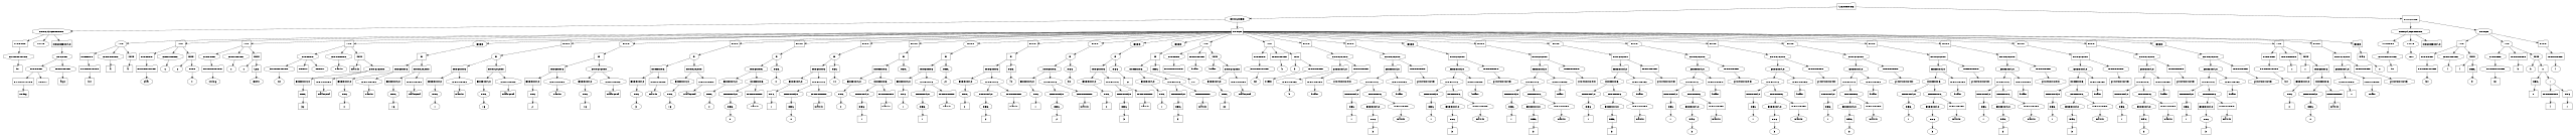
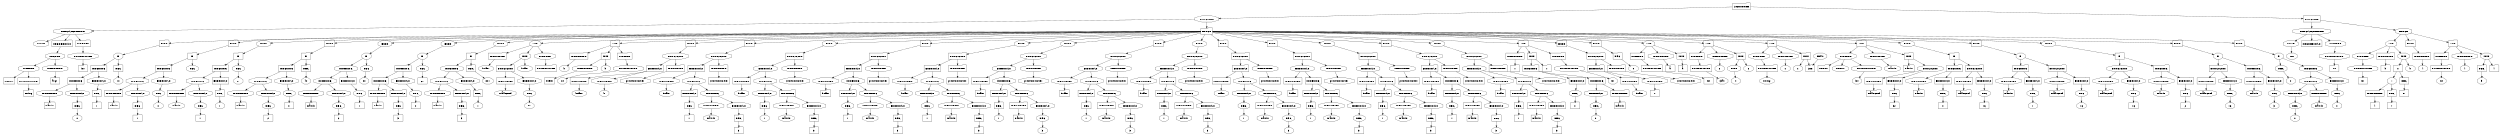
  digraph {
    node [shape=octagon]
    n1 [label=SIGNATURE shape=folder]
    n2 [label=FUNC_DEF]
    n3 [label=FUNC_DEF shape=folder]
    n4 [label=FUNC_SIGNATURE]
    n5 [label=BLOCK shape=folder]
    n6 [label=FUNC_SIGNATURE]
    n7 [label=BLOCK]
    n8 [label=TYPEREF shape=folder]
    n9 [label=NAME]
    n10 [label=ARGDEF_LIST shape=folder]
    n11 [label=VAR]
    n12 [label=VAR shape=folder]
    n13 [label=VAR shape=folder]
    n14 [label=VAR shape=folder]
    n15 [label=EXPR]
    n16 [label=EXPR shape=folder]
    n17 [label=EXPR]
    n18 [label=EXPR shape=folder]
    n19 [label=EXPR shape=folder]
    n20 [label=EXPR shape=folder]
    n21 [label=EXPR shape=folder]
    n22 [label=EXPR]
    n23 [label=EXPR shape=folder]
    n24 [label=EXPR]
    n25 [label=EXPR]
    n26 [label=EXPR]
    n27 [label=VAR]
    n28 [label=VAR shape=folder]
    n29 [label=EXPR shape=folder]
    n30 [label=EXPR shape=folder]
    n31 [label=EXPR]
    n32 [label=EXPR shape=folder]
    n33 [label=EXPR]
    n34 [label=EXPR]
    n35 [label=EXPR shape=folder]
    n36 [label=EXPR]
    n37 [label=EXPR shape=folder]
    n38 [label=EXPR shape=folder]
    n39 [label=EXPR]
    n40 [label=EXPR shape=folder]
    n41 [label=EXPR]
    n42 [label=VAR shape=folder]
    n43 [label=EXPR shape=folder]
    n44 [label=EXPR shape=folder]
    n45 [label=BUILTIN_TYPE]
    n46 [label=ARGDEF]
    n47 [label=int shape=folder]
    n48 [label=TYPEREF]
    n49 [label=IDENTIFIER]
    n50 [label=BUILTIN_TYPE shape=folder]
    n51 [label=ARRAY shape=folder]
    n52 [label=args shape=folder]
    n53 [label=string shape=folder]
    n54 [label=TYPEREF shape=folder]
    n55 [label=IDENTIFIER]
    n56 [label=INIT shape=folder]
    n57 [label=TYPEREF shape=folder]
    n58 [label=IDENTIFIER]
    n59 [label=INIT shape=folder]
    n60 [label=TYPEREF]
    n61 [label=IDENTIFIER]
    n62 [label=INIT shape=folder]
    n63 [label=TYPEREF]
    n64 [label=IDENTIFIER]
    n65 [label=INIT shape=folder]
    n66 [label="=" shape=folder]
    n67 [label="="]
    n68 [label="=" shape=folder]
    n69 [label="="]
    n70 [label="="]
    n71 [label="="]
    n72 [label="=" shape=folder]
    n73 [label="=" shape=folder]
    n74 [label="=" shape=folder]
    n75 [label="="]
    n76 [label="="]
    n77 [label="=" shape=folder]
    n78 [label=TYPEREF]
    n79 [label=IDENTIFIER shape=folder]
    n80 [label=INIT]
    n81 [label=TYPEREF shape=folder]
    n82 [label=IDENTIFIER shape=folder]
    n83 [label=INIT shape=folder]
    n84 [label=FUNC_CALL]
    n85 [label=FUNC_CALL]
    n86 [label=FUNC_CALL shape=folder]
    n87 [label=FUNC_CALL shape=folder]
    n88 [label=FUNC_CALL shape=folder]
    n89 [label=FUNC_CALL]
    n90 [label=FUNC_CALL]
    n91 [label=FUNC_CALL]
    n92 [label=FUNC_CALL shape=folder]
    n93 [label=FUNC_CALL shape=folder]
    n94 [label=FUNC_CALL shape=folder]
    n95 [label=FUNC_CALL]
    n96 [label=FUNC_CALL]
    n97 [label=TYPEREF shape=folder]
    n98 [label=IDENTIFIER shape=folder]
    n99 [label=INIT shape=folder]
    n100 [label=FUNC_CALL shape=folder]
    n101 [label=DEC shape=folder]
    n102 [label=BUILTIN_TYPE shape=folder]
    n103 [label=a shape=folder]
    n104 [label=a shape=folder]
    n105 [label=int shape=folder]
    n106 [label=BUILTIN_TYPE shape=folder]
    n107 [label=c]
    n108 [label=c]
    n109 [label=TYPE]
    n110 [label=char]
    n111 [label="'i'"]
    n112 [label=BUILTIN_TYPE shape=folder]
    n113 [label=s]
    n114 [label=s]
    n115 [label=STR shape=folder]
    n116 [label=string]
    n117 [label=Hello]
    n118 [label=BUILTIN_TYPE]
    n119 [label=ARRAY shape=folder]
    n120 [label=ARRAY]
    n121 [label=matrix]
    n122 [label=matrix shape=folder]
    n123 [label=FUNC_CALL]
    n124 [label=int]
    n125 [label=EXPR_LIST shape=folder]
    n126 [label=IDENTIFIER shape=folder]
    n127 [label=DEC shape=folder]
    n128 [label=__allocRef shape=folder]
    n129 [label=32 shape=folder]
    n130 [label=INDEXING shape=folder]
    n131 [label=FUNC_CALL shape=folder]
    n132 [label=EXPR_LIST shape=folder]
    n133 [label=IDENTIFIER]
    n134 [label=EXPR_LIST shape=folder]
    n135 [label=IDENTIFIER shape=folder]
    n136 [label=DEC]
    n137 [label=matrix shape=folder]
    n138 [label=0 shape=folder]
    n139 [label=DEC]
    n140 [label=__allocRef shape=folder]
    n141 [label=16 shape=folder]
    n142 [label=INDEXING shape=folder]
    n143 [label=FUNC_CALL shape=folder]
    n144 [label=EXPR_LIST shape=folder]
    n145 [label=IDENTIFIER]
    n146 [label=EXPR_LIST shape=folder]
    n147 [label=IDENTIFIER]
    n148 [label=DEC]
    n149 [label=matrix shape=folder]
    n150 [label=1]
    n151 [label=DEC]
    n152 [label=__allocRef shape=folder]
    n153 [label=16]
    n154 [label=INDEXING shape=folder]
    n155 [label=FUNC_CALL]
    n156 [label=EXPR_LIST shape=folder]
    n157 [label=IDENTIFIER]
    n158 [label=EXPR_LIST]
    n159 [label=IDENTIFIER]
    n160 [label=DEC shape=folder]
    n161 [label=matrix]
    n162 [label=2 shape=folder]
    n163 [label=DEC]
    n164 [label=__allocRef shape=folder]
    n165 [label=16 shape=folder]
    n166 [label=INDEXING shape=folder]
    n167 [label=FUNC_CALL shape=folder]
    n168 [label=EXPR_LIST shape=folder]
    n169 [label=IDENTIFIER shape=folder]
    n170 [label=EXPR_LIST]
    n171 [label=IDENTIFIER shape=folder]
    n172 [label=DEC]
    n173 [label=matrix]
    n174 [label=3]
    n175 [label=DEC]
    n176 [label=__allocRef]
    n177 [label=16]
    n178 [label=INDEXING]
    n179 [label=DEC]
    n180 [label=EXPR_LIST]
    n181 [label=INDEXING]
    n182 [label=0]
    n183 [label=DEC]
    n184 [label=EXPR_LIST]
    n185 [label=IDENTIFIER shape=folder]
    n186 [label=0]
    n187 [label=DEC]
    n188 [label=matrix]
    n189 [label=0]
    n190 [label=INDEXING shape=folder]
    n191 [label=DEC shape=folder]
    n192 [label=EXPR_LIST]
    n193 [label=INDEXING shape=folder]
    n194 [label=10]
    n195 [label=DEC shape=folder]
    n196 [label=EXPR_LIST]
    n197 [label=IDENTIFIER]
    n198 [label=1 shape=folder]
    n199 [label=DEC shape=folder]
    n200 [label=matrix shape=folder]
    n201 [label=0]
    n202 [label=INDEXING shape=folder]
    n203 [label=DEC]
    n204 [label=EXPR_LIST]
    n205 [label=INDEXING]
    n206 [label=DEC]
    n207 [label=EXPR_LIST]
    n208 [label=IDENTIFIER shape=folder]
    n209 [label=0]
    n210 [label=DEC shape=folder]
    n211 [label=matrix shape=folder]
    n212 [label=1 shape=folder]
    n213 [label=INDEXING shape=folder]
    n214 [label=DEC]
    n215 [label=EXPR_LIST shape=folder]
    n216 [label=INDEXING]
    n217 [label=21]
    n218 [label=DEC shape=folder]
    n219 [label=EXPR_LIST]
    n220 [label=IDENTIFIER shape=folder]
    n221 [label=1]
    n222 [label=DEC]
    n223 [label=matrix]
    n224 [label=1 shape=folder]
    n225 [label=INDEXING shape=folder]
    n226 [label=DEC shape=folder]
    n227 [label=EXPR_LIST]
    n228 [label=INDEXING]
    n229 [label=40]
    n230 [label=DEC]
    n231 [label=EXPR_LIST]
    n232 [label=IDENTIFIER]
    n233 [label=0 shape=folder]
    n234 [label=DEC]
    n235 [label=matrix shape=folder]
    n236 [label=2 shape=folder]
    n237 [label=INDEXING]
    n238 [label=DEC]
    n239 [label=EXPR_LIST shape=folder]
    n240 [label=INDEXING]
    n241 [label=50]
    n242 [label=DEC]
    n243 [label=EXPR_LIST]
    n244 [label=IDENTIFIER]
    n245 [label=1 shape=folder]
    n246 [label=DEC]
    n247 [label=matrix shape=folder]
    n248 [label=2 shape=folder]
    n249 [label=INDEXING shape=folder]
    n250 [label=DEC]
    n251 [label=EXPR_LIST]
    n252 [label=INDEXING shape=folder]
    n253 [label=60 shape=folder]
    n254 [label=DEC]
    n255 [label=EXPR_LIST shape=folder]
    n256 [label=IDENTIFIER shape=folder]
    n257 [label=0 shape=folder]
    n258 [label=DEC shape=folder]
    n259 [label=matrix shape=folder]
    n260 [label=3 shape=folder]
    n261 [label=INDEXING]
    n262 [label=DEC shape=folder]
    n263 [label=EXPR_LIST]
    n264 [label=INDEXING]
    n265 [label=801]
    n266 [label=DEC shape=folder]
    n267 [label=EXPR_LIST shape=folder]
    n268 [label=IDENTIFIER]
    n269 [label=1]
    n270 [label=DEC shape=folder]
    n271 [label=matrix shape=folder]
    n272 [label=3 shape=folder]
    n273 [label=BUILTIN_TYPE shape=folder]
    n274 [label=buffer]
    n275 [label=buffer]
    n276 [label=FUNC_CALL shape=folder]
    n277 [label=EXPR_LIST]
    n278 [label=IDENTIFIER shape=folder]
    n279 [label=DEC]
    n280 [label=__allocRef]
-   n281 [label=80 shape=folder]
+   n281 [label=80]
    n282 [label=BUILTIN_TYPE]
    n283 [label=b]
    n284 [label=b]
    n285 [label=IDENTIFIER]
    n286 [label=int]
    n287 [label=buffer shape=folder]
    n288 [label=EXPR_LIST shape=folder]
    n289 [label=IDENTIFIER shape=folder]
    n290 [label=IDENTIFIER]
    n291 [label=IDENTIFIER shape=folder]
    n292 [label=printlnNumber]
    n293 [label=b]
    n294 [label=buffer]
    n295 [label=EXPR_LIST shape=folder]
    n296 [label=IDENTIFIER shape=folder]
    n297 [label=INDEXING]
    n298 [label=IDENTIFIER]
    n299 [label=printlnNumber shape=folder]
    n300 [label=EXPR_LIST shape=folder]
    n301 [label=INDEXING]
    n302 [label=buffer]
    n303 [label=DEC shape=folder]
    n304 [label=EXPR_LIST]
    n305 [label=IDENTIFIER]
    n306 [label=1 shape=folder]
    n307 [label=DEC shape=folder]
    n308 [label=matrix]
    n309 [label=3 shape=folder]
    n310 [label=EXPR_LIST]
    n311 [label=IDENTIFIER]
    n312 [label=INDEXING]
    n313 [label=IDENTIFIER shape=folder]
    n314 [label=printlnNumber]
    n315 [label=EXPR_LIST]
    n316 [label=INDEXING shape=folder]
    n317 [label=buffer]
    n318 [label=DEC shape=folder]
    n319 [label=EXPR_LIST]
    n320 [label=IDENTIFIER]
    n321 [label=1]
    n322 [label=DEC shape=folder]
    n323 [label=matrix]
    n324 [label=3 shape=folder]
    n325 [label=EXPR_LIST shape=folder]
    n326 [label=IDENTIFIER]
    n327 [label=INDEXING]
    n328 [label=IDENTIFIER]
    n329 [label=printlnNumber shape=folder]
    n330 [label=EXPR_LIST shape=folder]
    n331 [label=INDEXING]
    n332 [label=buffer shape=folder]
    n333 [label=DEC]
    n334 [label=EXPR_LIST]
    n335 [label=IDENTIFIER]
    n336 [label=1 shape=folder]
    n337 [label=DEC shape=folder]
    n338 [label=matrix]
    n339 [label=3 shape=folder]
    n340 [label=EXPR_LIST shape=folder]
    n341 [label=IDENTIFIER shape=folder]
    n342 [label=INDEXING]
    n343 [label=IDENTIFIER]
    n344 [label=printlnNumber shape=folder]
    n345 [label=EXPR_LIST]
    n346 [label=INDEXING]
    n347 [label=buffer]
    n348 [label=DEC]
    n349 [label=EXPR_LIST]
    n350 [label=IDENTIFIER]
    n351 [label=1 shape=folder]
    n352 [label=DEC shape=folder]
    n353 [label=matrix shape=folder]
    n354 [label=3 shape=folder]
    n355 [label=EXPR_LIST]
    n356 [label=IDENTIFIER]
    n357 [label=INDEXING]
    n358 [label=IDENTIFIER shape=folder]
    n359 [label=printlnNumber]
    n360 [label=EXPR_LIST shape=folder]
    n361 [label=INDEXING]
    n362 [label=buffer shape=folder]
    n363 [label=DEC shape=folder]
    n364 [label=EXPR_LIST]
    n365 [label=IDENTIFIER shape=folder]
    n366 [label=1]
    n367 [label=DEC]
    n368 [label=matrix shape=folder]
    n369 [label=3]
    n370 [label=EXPR_LIST]
    n371 [label=IDENTIFIER]
    n372 [label=INDEXING]
    n373 [label=IDENTIFIER]
    n374 [label=printlnNumber shape=folder]
    n375 [label=EXPR_LIST shape=folder]
    n376 [label=INDEXING]
    n377 [label=buffer shape=folder]
    n378 [label=DEC shape=folder]
    n379 [label=EXPR_LIST]
    n380 [label=IDENTIFIER shape=folder]
    n381 [label=1]
    n382 [label=DEC shape=folder]
    n383 [label=matrix]
    n384 [label=3]
    n385 [label=EXPR_LIST]
    n386 [label=IDENTIFIER]
    n387 [label=INDEXING shape=folder]
    n388 [label=IDENTIFIER]
    n389 [label=printlnNumber]
    n390 [label=EXPR_LIST shape=folder]
    n391 [label=INDEXING]
    n392 [label=buffer shape=folder]
    n393 [label=DEC shape=folder]
    n394 [label=EXPR_LIST]
    n395 [label=IDENTIFIER shape=folder]
    n396 [label=1]
    n397 [label=DEC shape=folder]
    n398 [label=matrix]
    n399 [label=3]
    n400 [label=EXPR_LIST shape=folder]
    n401 [label=IDENTIFIER]
    n402 [label=INDEXING]
    n403 [label=IDENTIFIER shape=folder]
    n404 [label=printlnNumber shape=folder]
    n405 [label=EXPR_LIST]
    n406 [label=INDEXING]
    n407 [label=buffer]
    n408 [label=DEC]
    n409 [label=EXPR_LIST]
    n410 [label=IDENTIFIER shape=folder]
    n411 [label=1]
    n412 [label=DEC]
    n413 [label=matrix]
    n414 [label=3]
    n415 [label=EXPR_LIST]
    n416 [label=IDENTIFIER]
    n417 [label=INDEXING shape=folder]
    n418 [label=IDENTIFIER shape=folder]
    n419 [label=printlnNumber]
    n420 [label=EXPR_LIST shape=folder]
    n421 [label=INDEXING shape=folder]
    n422 [label=buffer shape=folder]
    n423 [label=DEC shape=folder]
    n424 [label=EXPR_LIST]
    n425 [label=IDENTIFIER]
    n426 [label=1]
    n427 [label=DEC]
    n428 [label=matrix]
    n429 [label=3 shape=folder]
    n430 [label=EXPR_LIST]
    n431 [label=IDENTIFIER]
    n432 [label=INDEXING shape=folder]
    n433 [label=IDENTIFIER shape=folder]
    n434 [label=printlnNumber shape=folder]
    n435 [label=EXPR_LIST shape=folder]
    n436 [label=INDEXING]
    n437 [label=buffer shape=folder]
    n438 [label=DEC shape=folder]
    n439 [label=EXPR_LIST]
    n440 [label=IDENTIFIER]
    n441 [label=1]
    n442 [label=DEC shape=folder]
    n443 [label=matrix]
    n444 [label=3 shape=folder]
    n445 [label=EXPR_LIST shape=folder]
    n446 [label=IDENTIFIER shape=folder]
    n447 [label=INDEXING shape=folder]
    n448 [label=IDENTIFIER shape=folder]
    n449 [label=printlnNumber shape=folder]
    n450 [label=EXPR_LIST shape=folder]
    n451 [label=INDEXING]
    n452 [label=buffer shape=folder]
    n453 [label=DEC]
    n454 [label=EXPR_LIST]
    n455 [label=IDENTIFIER shape=folder]
    n456 [label=1 shape=folder]
    n457 [label=DEC shape=folder]
    n458 [label=matrix shape=folder]
    n459 [label=3]
    n460 [label=EXPR_LIST]
    n461 [label=IDENTIFIER shape=folder]
    n462 [label=INDEXING shape=folder]
    n463 [label=IDENTIFIER]
    n464 [label=printlnNumber]
    n465 [label=EXPR_LIST shape=folder]
    n466 [label=INDEXING]
    n467 [label=buffer shape=folder]
    n468 [label=DEC shape=folder]
    n469 [label=EXPR_LIST shape=folder]
    n470 [label=IDENTIFIER shape=folder]
    n471 [label=1 shape=folder]
    n472 [label=DEC]
    n473 [label=matrix shape=folder]
    n474 [label=3 shape=folder]
    n475 [label=BUILTIN_TYPE]
    n476 [label=v shape=folder]
    n477 [label=v shape=folder]
    n478 [label=INDEXING shape=folder]
    n479 [label=int]
    n480 [label=EXPR_LIST shape=folder]
    n481 [label=INDEXING shape=folder]
    n482 [label=DEC]
    n483 [label=EXPR_LIST]
    n484 [label=IDENTIFIER shape=folder]
    n485 [label=0 shape=folder]
    n486 [label=DEC]
    n487 [label=matrix shape=folder]
    n488 [label=0]
    n489 [label=EXPR_LIST shape=folder]
    n490 [label=IDENTIFIER shape=folder]
    n491 [label=IDENTIFIER]
    n492 [label=IDENTIFIER shape=folder]
    n493 [label=printlnNumber]
    n494 [label=v shape=folder]
    n495 [label=buffer]
    n496 [label=0]
    n497 [label=TYPEREF]
    n498 [label=NAME]
    n499 [label=ARGDEF_LIST shape=folder]
    n500 [label=VAR shape=folder]
    n501 [label=VAR]
    n502 [label=EXPR shape=folder]
    n503 [label=BUILTIN_TYPE]
    n504 [label=test]
    n505 [label=int shape=folder]
    n506 [label=TYPEREF shape=folder]
    n507 [label=IDENTIFIER]
    n508 [label=INIT]
    n509 [label=TYPEREF]
    n510 [label=IDENTIFIER shape=folder]
    n511 [label=INIT]
    n512 [label=IDENTIFIER shape=folder]
    n513 [label=BUILTIN_TYPE shape=folder]
    n514 [label=l]
    n515 [label=l shape=folder]
    n516 [label=DEC shape=folder]
    n517 [label=int]
    n518 [label=9]
    n519 [label=BUILTIN_TYPE]
    n520 [label=b shape=folder]
    n521 [label=b]
    n522 [label="+" shape=folder]
    n523 [label=int shape=folder]
    n524 [label=DEC shape=folder]
    n525 [label="*"]
    n526 [label=8 shape=folder]
    n527 [label=IDENTIFIER shape=folder]
    n528 [label=DEC shape=folder]
    n529 [label=l shape=folder]
    n530 [label=7 shape=folder]
    n531 [label=l]
    n1 -> n2
    n1 -> n3
    n2 -> n4
    n2 -> n5
    n3 -> n6
    n3 -> n7
    n4 -> n8
    n4 -> n9
    n4 -> n10
    n5 -> n11
    n5 -> n12
    n5 -> n13
    n5 -> n14
    n5 -> n15
    n5 -> n16
    n5 -> n17
    n5 -> n18
    n5 -> n19
    n5 -> n20
    n5 -> n21
    n5 -> n22
    n5 -> n23
    n5 -> n24
    n5 -> n25
    n5 -> n26
    n5 -> n27
    n5 -> n28
    n5 -> n29
    n5 -> n30
    n5 -> n31
    n5 -> n32
    n5 -> n33
    n5 -> n34
    n5 -> n35
    n5 -> n36
    n5 -> n37
    n5 -> n38
    n5 -> n39
    n5 -> n40
    n5 -> n41
    n5 -> n42
    n5 -> n43
    n5 -> n44
    n6 -> n497
    n6 -> n498
    n6 -> n499
    n7 -> n500
    n7 -> n501
    n7 -> n502
    n8 -> n45
    n10 -> n46
    n11 -> n54
    n11 -> n55
    n11 -> n56
    n12 -> n57
    n12 -> n58
    n12 -> n59
    n13 -> n60
    n13 -> n61
    n13 -> n62
    n14 -> n63
    n14 -> n64
    n14 -> n65
    n15 -> n66
    n16 -> n67
    n17 -> n68
    n18 -> n69
    n19 -> n70
    n20 -> n71
    n21 -> n72
    n22 -> n73
    n23 -> n74
    n24 -> n75
    n25 -> n76
    n26 -> n77
    n27 -> n78
    n27 -> n79
    n27 -> n80
    n28 -> n81
    n28 -> n82
    n28 -> n83
    n29 -> n84
    n30 -> n85
    n31 -> n86
    n32 -> n87
    n33 -> n88
    n34 -> n89
    n35 -> n90
    n36 -> n91
    n37 -> n92
    n38 -> n93
    n39 -> n94
    n40 -> n95
    n41 -> n96
    n42 -> n97
    n42 -> n98
    n42 -> n99
    n43 -> n100
    n44 -> n101
    n45 -> n47
    n46 -> n48
    n46 -> n49
    n48 -> n50
    n48 -> n51
    n49 -> n52
    n50 -> n53
    n54 -> n102
    n55 -> n103
    n56 -> n104
    n57 -> n106
    n58 -> n107
    n59 -> n108
    n59 -> n109
    n60 -> n112
    n61 -> n113
    n62 -> n114
    n62 -> n115
    n63 -> n118
    n63 -> n119
    n63 -> n120
    n64 -> n121
    n65 -> n122
    n65 -> n123
    n66 -> n130
    n66 -> n131
    n67 -> n142
    n67 -> n143
    n68 -> n154
    n68 -> n155
    n69 -> n166
    n69 -> n167
    n70 -> n178
    n70 -> n179
    n71 -> n190
    n71 -> n191
    n72 -> n202
    n72 -> n203
    n73 -> n213
    n73 -> n214
    n74 -> n225
    n74 -> n226
    n75 -> n237
    n75 -> n238
    n76 -> n249
    n76 -> n250
    n77 -> n261
    n77 -> n262
    n78 -> n273
    n79 -> n274
    n80 -> n275
    n80 -> n276
    n81 -> n282
    n82 -> n283
    n83 -> n284
    n83 -> n285
    n84 -> n288
    n84 -> n289
    n85 -> n295
    n85 -> n296
    n86 -> n310
    n86 -> n311
    n87 -> n325
    n87 -> n326
    n88 -> n340
    n88 -> n341
    n89 -> n355
    n89 -> n356
    n90 -> n370
    n90 -> n371
    n91 -> n385
    n91 -> n386
    n92 -> n400
    n92 -> n401
    n93 -> n415
    n93 -> n416
    n94 -> n430
    n94 -> n431
    n95 -> n445
    n95 -> n446
    n96 -> n460
    n96 -> n461
    n97 -> n475
    n98 -> n476
    n99 -> n477
    n99 -> n478
    n100 -> n489
    n100 -> n490
    n101 -> n496
    n102 -> n105
    n106 -> n110
    n109 -> n111
    n112 -> n116
-   n115 -> n117
+   n117 -> n115
    n118 -> n124
    n123 -> n125
    n123 -> n126
    n125 -> n127
    n126 -> n128
    n127 -> n129
    n130 -> n132
    n130 -> n133
    n131 -> n134
    n131 -> n135
    n132 -> n136
    n133 -> n137
    n134 -> n139
    n135 -> n140
    n136 -> n138
    n139 -> n141
    n142 -> n144
    n142 -> n145
    n143 -> n146
    n143 -> n147
    n144 -> n148
    n145 -> n149
    n146 -> n151
    n147 -> n152
    n148 -> n150
    n151 -> n153
    n154 -> n156
    n154 -> n157
    n155 -> n158
    n155 -> n159
    n156 -> n160
    n157 -> n161
    n158 -> n163
    n159 -> n164
    n160 -> n162
    n163 -> n165
    n166 -> n168
    n166 -> n169
    n167 -> n170
    n167 -> n171
    n168 -> n172
    n169 -> n173
    n170 -> n175
    n171 -> n176
    n172 -> n174
    n175 -> n177
    n178 -> n180
    n178 -> n181
    n179 -> n182
    n180 -> n183
    n181 -> n184
    n181 -> n185
    n183 -> n186
    n184 -> n187
    n185 -> n188
    n187 -> n189
    n190 -> n192
    n190 -> n193
    n191 -> n194
    n192 -> n195
    n193 -> n196
    n193 -> n197
    n195 -> n198
    n196 -> n199
    n197 -> n200
    n199 -> n201
    n202 -> n204
    n202 -> n205
    n204 -> n206
    n205 -> n207
    n205 -> n208
    n206 -> n209
    n207 -> n210
    n208 -> n211
    n210 -> n212
    n213 -> n215
    n213 -> n216
    n214 -> n217
    n215 -> n218
    n216 -> n219
    n216 -> n220
    n218 -> n221
    n219 -> n222
    n220 -> n223
    n222 -> n224
    n225 -> n227
    n225 -> n228
    n226 -> n229
    n227 -> n230
    n228 -> n231
    n228 -> n232
    n230 -> n233
    n231 -> n234
    n232 -> n235
    n234 -> n236
    n237 -> n239
    n237 -> n240
    n238 -> n241
    n239 -> n242
    n240 -> n243
    n240 -> n244
    n242 -> n245
    n243 -> n246
    n244 -> n247
    n246 -> n248
    n249 -> n251
    n249 -> n252
    n250 -> n253
    n251 -> n254
    n252 -> n255
    n252 -> n256
    n254 -> n257
    n255 -> n258
    n256 -> n259
    n258 -> n260
    n261 -> n263
    n261 -> n264
    n262 -> n265
    n263 -> n266
    n264 -> n267
    n264 -> n268
    n266 -> n269
    n267 -> n270
    n268 -> n271
    n270 -> n272
    n276 -> n277
    n276 -> n278
    n277 -> n279
    n278 -> n280
    n279 -> n281
    n282 -> n286
    n285 -> n287
    n288 -> n290
    n288 -> n291
    n289 -> n292
    n290 -> n293
    n291 -> n294
    n295 -> n297
    n295 -> n298
    n296 -> n299
    n297 -> n300
    n297 -> n301
    n298 -> n302
    n300 -> n303
    n301 -> n304
    n301 -> n305
    n303 -> n306
    n304 -> n307
    n305 -> n308
    n307 -> n309
    n310 -> n312
    n310 -> n313
    n311 -> n314
    n312 -> n315
    n312 -> n316
    n313 -> n317
    n315 -> n318
    n316 -> n319
    n316 -> n320
    n318 -> n321
    n319 -> n322
    n320 -> n323
    n322 -> n324
    n325 -> n327
    n325 -> n328
    n326 -> n329
    n327 -> n330
    n327 -> n331
    n328 -> n332
    n330 -> n333
    n331 -> n334
    n331 -> n335
    n333 -> n336
    n334 -> n337
    n335 -> n338
    n337 -> n339
    n340 -> n342
    n340 -> n343
    n341 -> n344
    n342 -> n345
    n342 -> n346
    n343 -> n347
    n345 -> n348
    n346 -> n349
    n346 -> n350
    n348 -> n351
    n349 -> n352
    n350 -> n353
    n352 -> n354
    n355 -> n357
    n355 -> n358
    n356 -> n359
    n357 -> n360
    n357 -> n361
    n358 -> n362
    n360 -> n363
    n361 -> n364
    n361 -> n365
    n363 -> n366
    n364 -> n367
    n365 -> n368
    n367 -> n369
    n370 -> n372
    n370 -> n373
    n371 -> n374
    n372 -> n375
    n372 -> n376
    n373 -> n377
    n375 -> n378
    n376 -> n379
    n376 -> n380
    n378 -> n381
    n379 -> n382
    n380 -> n383
    n382 -> n384
    n385 -> n387
    n385 -> n388
    n386 -> n389
    n387 -> n390
    n387 -> n391
    n388 -> n392
    n390 -> n393
    n391 -> n394
    n391 -> n395
    n393 -> n396
    n394 -> n397
    n395 -> n398
    n397 -> n399
    n400 -> n402
    n400 -> n403
    n401 -> n404
    n402 -> n405
    n402 -> n406
    n403 -> n407
    n405 -> n408
    n406 -> n409
    n406 -> n410
    n408 -> n411
    n409 -> n412
    n410 -> n413
    n412 -> n414
    n415 -> n417
    n415 -> n418
    n416 -> n419
    n417 -> n420
    n417 -> n421
    n418 -> n422
    n420 -> n423
    n421 -> n424
    n421 -> n425
    n423 -> n426
    n424 -> n427
    n425 -> n428
    n427 -> n429
    n430 -> n432
    n430 -> n433
    n431 -> n434
    n432 -> n435
    n432 -> n436
    n433 -> n437
    n435 -> n438
    n436 -> n439
    n436 -> n440
    n438 -> n441
    n439 -> n442
    n440 -> n443
    n442 -> n444
    n445 -> n447
    n445 -> n448
    n446 -> n449
    n447 -> n450
    n447 -> n451
    n448 -> n452
    n450 -> n453
    n451 -> n454
    n451 -> n455
    n453 -> n456
    n454 -> n457
    n455 -> n458
    n457 -> n459
    n460 -> n462
    n460 -> n463
    n461 -> n464
    n462 -> n465
    n462 -> n466
    n463 -> n467
    n465 -> n468
    n466 -> n469
    n466 -> n470
    n468 -> n471
    n469 -> n472
    n470 -> n473
    n472 -> n474
    n475 -> n479
    n478 -> n480
    n478 -> n481
    n480 -> n482
    n481 -> n483
    n481 -> n484
    n482 -> n485
    n483 -> n486
    n484 -> n487
    n486 -> n488
    n489 -> n491
    n489 -> n492
    n490 -> n493
    n491 -> n494
    n492 -> n495
    n497 -> n503
    n498 -> n504
    n500 -> n506
    n500 -> n507
    n500 -> n508
    n501 -> n509
    n501 -> n510
    n501 -> n511
    n502 -> n512
    n503 -> n505
    n506 -> n513
    n507 -> n514
    n508 -> n515
    n508 -> n516
    n509 -> n519
    n510 -> n520
    n511 -> n521
    n511 -> n522
    n512 -> n531
    n513 -> n517
    n516 -> n518
    n519 -> n523
    n522 -> n524
    n522 -> n525
    n524 -> n526
    n525 -> n527
    n525 -> n528
    n527 -> n529
    n528 -> n530
  }
